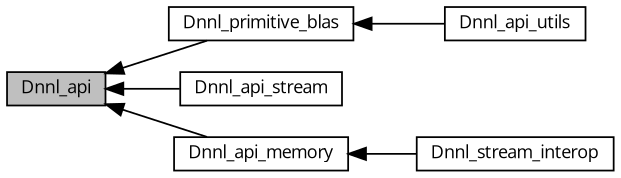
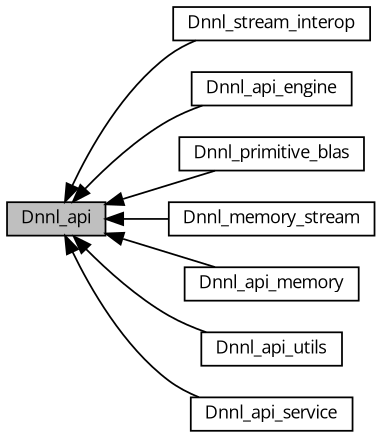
  digraph {
    fontname="Open Sans"
    rankdir=LR
    node [color=black fillcolor=white fontname="Open Sans" fontsize=10 shape=box style=filled]
    edge [dir=back fontname="Open Sans" fontsize=10 labelfontname=Helvetica labelfontsize=10 shape=plaintext style=solid]
    n1 [height=0.2 label=Dnnl_stream_interop width=0.4]
+   n2 [height=0.2 label=Dnnl_api_engine width=0.4]
    n3 [height=0.2 label=Dnnl_primitive_blas width=0.4]
-   n4 [height=0.2 label=Dnnl_api_stream width=0.4]
+   n4 [height=0.2 label=Dnnl_memory_stream width=0.4]
    n5 [height=0.2 label=Dnnl_api_memory width=0.4]
    n6 [fillcolor=grey75 fontcolor=black height=0.2 label=Dnnl_api width=0.4]
    n7 [height=0.2 label=Dnnl_api_utils width=0.4]
-   n5 -> n1
+   n8 [height=0.2 label=Dnnl_api_service width=0.4]
+   n6 -> n1
+   n6 -> n2
    n6 -> n3
    n6 -> n4
    n6 -> n5
-   n3 -> n7
+   n6 -> n7
+   n6 -> n8
  }
